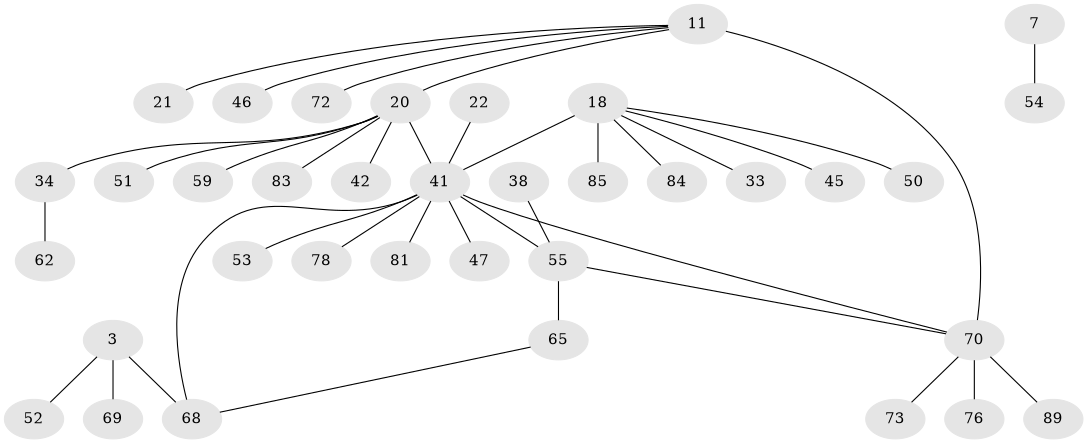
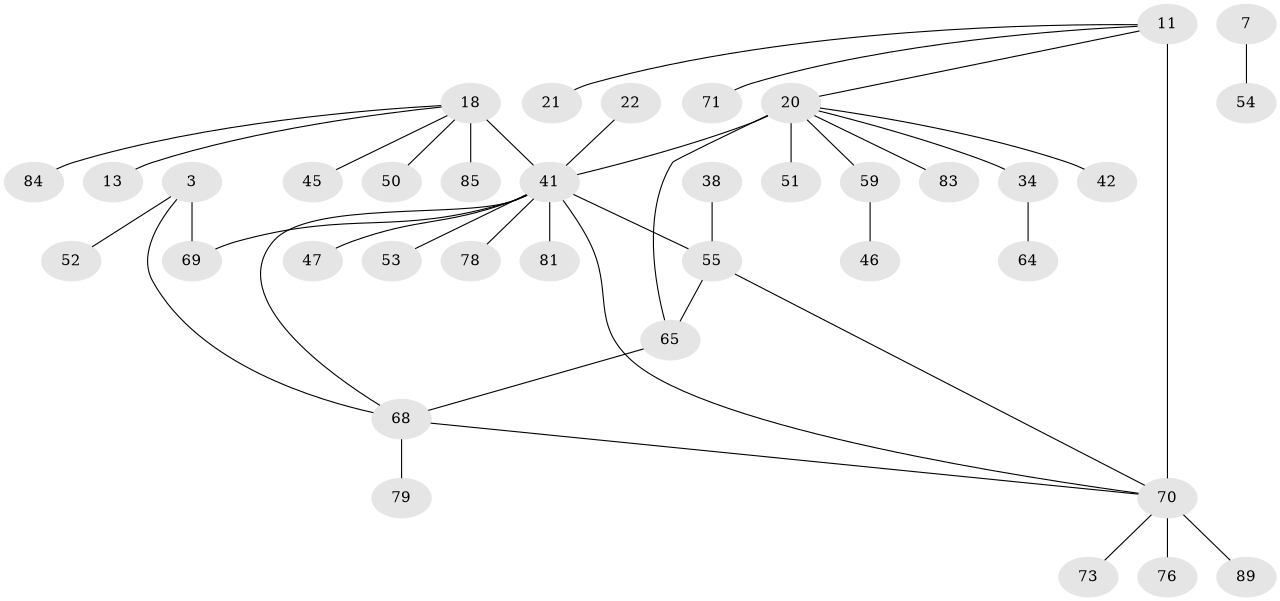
  graph {
    node [color=gray90 style=filled]
    3 [super="+1"]
    52
    68 [super="+8+23+24+27+40"]
    69 [super="+57"]
    55 [super="+45+4"]
    70 [super="+67"]
    n7 [label=65 super="+25+18"]
+   79 [super="+74"]
    7 [super="+6"]
    54
    11 [super="+9"]
    20 [super="+19"]
    21
    46
-   71 [label=72]
+   71
    41 [super="+26+30+16"]
    34
    n18 [label=42]
    51
    59
    83
    73 [super="+48"]
    76
    n24 [label=89]
    n25 [label=18 super="+13"]
-   33
+   33 [label=13]
    n27 [label=45]
    50
    n29 [label=85]
    84
    47 [super="+38"]
    53
    78
    81 [super="+36"]
-   64 [label=62]
+   64
    22
    n37 [label=38]
    3 -- 52
    3 -- 68
    3 -- 69
+   68 -- 70
+   68 -- 79
    55 -- 70
    55 -- n7 [weight=2]
    70 -- 73
    70 -- 76
    70 -- n24
    n7 -- 68
    7 -- 54
    11 -- 70 [weight=4]
    11 -- 20
    11 -- 21
-   11 -- 46
+   59 -- 46
    11 -- 71
+   20 -- n7 [weight=4]
    20 -- 41 [weight=2]
    20 -- 34
    20 -- n18
    20 -- 51
    20 -- 59
    20 -- 83
    41 -- 68
+   41 -- 69
    41 -- 55 [weight=3]
    41 -- 70
    41 -- 47
    41 -- 53
    41 -- 78
    41 -- 81
    34 -- 64
    n25 -- 41 [weight=4]
    n25 -- 33
    n25 -- n27
    n25 -- 50
    n25 -- n29
    n25 -- 84
    22 -- 41
    n37 -- 55
  }
